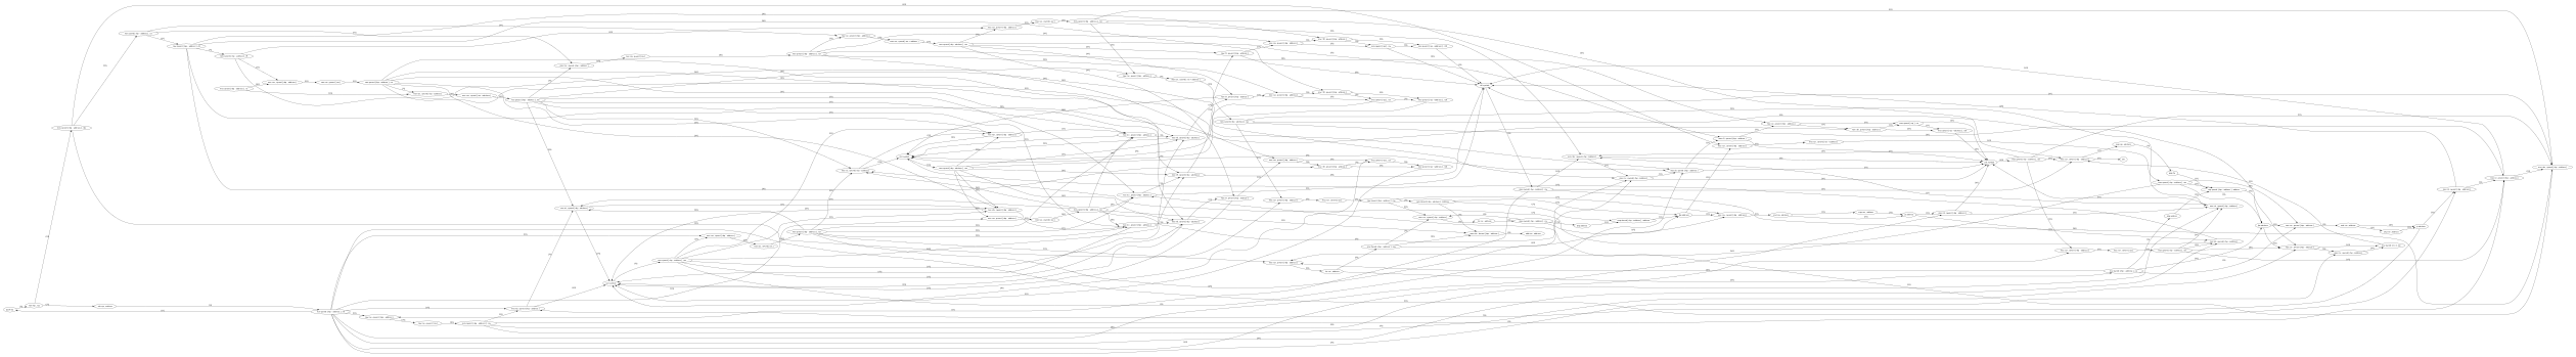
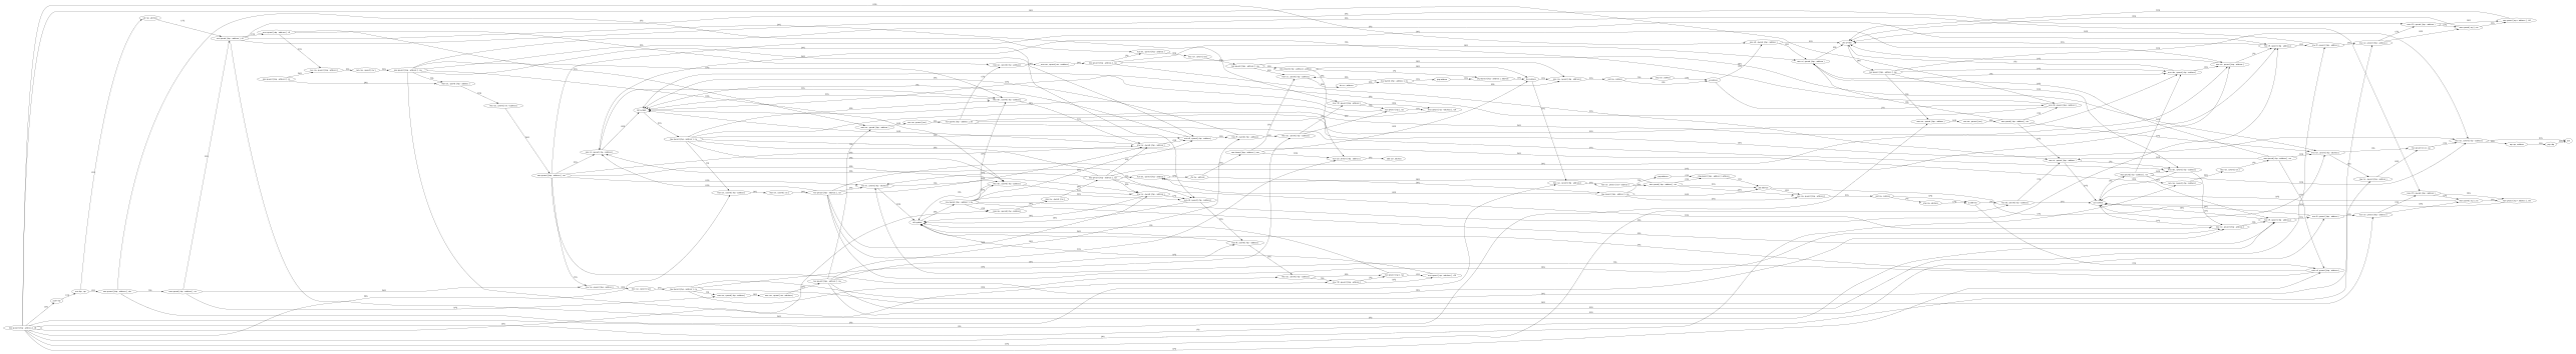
  digraph {
    fontname=Nunito
    rankdir=LR
    node [fontname=Nunito]
    edge [fontname=Nunito]
    n1 [label="push rbp"]
    n2 [label="mov rbp , rsp"]
    n3 [label="sub rsp , address"]
    n4 [label="mov qword [ rbp - address ] , rdx"]
    n5 [label="mov qword [ rbp - address ] , rdi"]
    n6 [label="mov rdi , qword [ rbp - address ]"]
    n7 [label="mov rdi , qword [ rbp - address ]"]
    n8 [label="mov rcx , qword [ rbp - address ]"]
    n9 [label="mov rdi , qword [ rbp - address ]"]
    n10 [label="mov rdi , qword [ rbp - address ]"]
    n11 [label="mov rax , qword [ rbp - address ]"]
    n12 [label="mov rax , qword [ rbp - address ]"]
    n13 [label="mov rax , qword [ rbp - address ]"]
    n14 [label="mov rax , qword [ rbp - address ]"]
    n15 [label="mov qword [ rbp - address ] , rsi"]
    n16 [label="mov rax , qword [ rbp - address ]"]
    n17 [label="mov rax , qword [ rbp - address ]"]
    n18 [label="mov rsi , qword [ rbp - address ]"]
    n19 [label="call symbol"]
    n20 [label="mov rsi , qword [ rbp - address ]"]
    n21 [label="call symbol"]
    n22 [label="mov qword [ rcx ] , rax"]
    n23 [label="mov rsi , qword [ rbp - address ]"]
    n24 [label="call symbol"]
    n25 [label="mov rsi , qword [ rbp - address ]"]
    n26 [label="call symbol"]
    n27 [label="mov rax , qword [ rax ]"]
    n28 [label="mov rax , qword [ rax ]"]
    n29 [label="mov rax , qword [ rax ]"]
    n30 [label="mov rax , qword [ rax ]"]
    n31 [label="mov qword [ rbp - address ] , rcx"]
    n32 [label="mov rax , qword [ rbp - address ]"]
    n33 [label="mov rax , qword [ rbp - address ]"]
    n34 [label="mov rax , qword [ rax ]"]
    n35 [label="mov rax , qword [ rax + address ]"]
    n36 [label="mov qword [ rbp - address ] , r8"]
    n37 [label="mov rax , qword [ rbp - address ]"]
    n38 [label="mov rax , qword [ rbp - address ]"]
    n39 [label="mov rax , qword [ rax ]"]
    n40 [label="mov rax , qword [ rax + address ]"]
    n41 [label="mov qword [ rbp - address ] , r9"]
    n42 [label="mov r10 , qword [ rbp - address ]"]
    n43 [label="mov r10 , qword [ rbp - address ]"]
    n44 [label="mov r10 , qword [ rbp - address ]"]
    n45 [label="mov r10 , qword [ rbp - address ]"]
    n46 [label="mov rax , qword [ rax ]"]
    n47 [label="mov rax , qword [ rax + address ]"]
    n48 [label="mov rax , qword [ rbp - address ]"]
    n49 [label="mov rax , qword [ rbp - address ]"]
    n50 [label="mov qword [ rsp ] , rax"]
    n51 [label="mov qword [ rsp + address ] , r10"]
    n52 [label="mov qword [ rsp ] , rax"]
    n53 [label="mov qword [ rsp + address ] , r10"]
    n54 [label="mov qword [ rsp ] , rax"]
    n55 [label="mov qword [ rsp + address ] , r10"]
    n56 [label="mov qword [ rsp ] , rax"]
    n57 [label="mov qword [ rsp + address ] , r10"]
    n58 [label="mov rax , qword [ rax ]"]
    n59 [label="mov rax , qword [ rax + address ]"]
    n60 [label="mov qword [ rbp - address ] , rax"]
    n61 [label="mov rdx , qword [ rbp - address ]"]
    n62 [label="mov r8 , qword [ rbp - address ]"]
    n63 [label="mov r8 , qword [ rbp - address ]"]
    n64 [label="mov rdx , qword [ rbp - address ]"]
    n65 [label="mov r8 , qword [ rbp - address ]"]
    n66 [label="mov r8 , qword [ rbp - address ]"]
    n67 [label="mov rcx , qword [ rbp - address ]"]
    n68 [label="mov r9 , qword [ rbp - address ]"]
    n69 [label="mov r9 , qword [ rbp - address ]"]
    n70 [label="mov rcx , qword [ rbp - address ]"]
    n71 [label="mov r9 , qword [ rbp - address ]"]
    n72 [label="mov r9 , qword [ rbp - address ]"]
    n73 [label="mov qword [ rbp - address ] , rax"]
    n74 [label="mov rcx , qword [ rbp - address ]"]
    n75 [label="mov rcx , qword [ rbp - address ]"]
    n76 [label="mov qword [ rbp - address ] , rax"]
    n77 [label="mov rax , qword [ rbp - address ]"]
    n78 [label="mov rax , qword [ rbp - address ]"]
    n79 [label="mov rax , qword [ rbp - address ]"]
    n80 [label="mov rax , qword [ rbp - address ]"]
    n81 [label="mov qword [ rbp - address ] , rax"]
    n82 [label="mov qword [ rbp - address ] , rax"]
    n83 [label="mov rax , qword [ rbp - address ]"]
    n84 [label="mov rdx , qword [ rbp - address ]"]
    n85 [label="mov rdx , qword [ rbp - address ]"]
    n86 [label="pop rsp , address"]
    n87 [label=jbe]
    n88 [label="mov qword [ rbp - address ] , rax"]
    n89 [label="mov rax , qword [ rbp - address ]"]
    n90 [label="mov qword [ rbp - address ] , rax"]
    n91 [label="mov dword [ rbp - address ] , address"]
    n92 [label="mov rax , qword [ rbp - address ]"]
    n93 [label="mov rcx , qword [ rbp - address ]"]
    n94 [label="cmp dword [ rbp - address ] , address"]
    n95 [label="mov eax , dword [ rbp - address ]"]
    n96 [label="jbe address"]
    n97 [label="and rax , address"]
    n98 [label="shr rcx , address"]
    n99 [label="add eax , address"]
    n100 [label="mov qword [ rbp - address ] , rax"]
    n101 [label="cmp qword [ rbp - address ] , address"]
    n102 [label="mov rax , qword [ rbp - address ]"]
    n103 [label="mov rax , qword [ rbp - address ]"]
    n104 [label="jbe address"]
    n105 [label="and rax , address"]
    n106 [label="shr rax , address"]
    n107 [label="cmp rax , address"]
    n108 [label="je address"]
    n109 [label="mov qword [ rbp - address ] , rax"]
    n110 [label="mov qword [ rbp - address ] , rax"]
    n111 [label="pop rbp"]
    n112 [label="cmp rax , address"]
    n113 [label="je address"]
    n114 [label="mov qword [ rbp - address ] , rax"]
    n115 [label="mov qword [ rbp - address ] , rax"]
    n116 [label="mov qword [ rbp - address ] , rax"]
    n117 [label="mov dword [ rbp - address ] , eax"]
    n118 [label="mov qword [ rbp - address ] , rcx"]
    n119 [label="jmp address"]
    n120 [label="mov qword [ rbp - address ] , rax"]
    n121 [label="mov qword [ rbp - address ] , rax"]
    n122 [label="mov qword [ rbp - address ] , rax"]
    n123 [label="jmp address"]
    n124 [label="mov qword [ rbp - address ] , rax"]
    n1 -> n2 [label=CFG]
    n2 -> n3 [label=CFG]
    n2 -> n4 [label=CFG]
-   n3 -> n5 [label=CFG]
+   n3 -> n36 [label=CFG]
    n4 -> n31 [label=CFG]
    n4 -> n32 [label=DFG]
    n4 -> n33 [label=DFG]
    n5 -> n1 [label=CFG]
    n5 -> n6 [label=DFG]
    n5 -> n7 [label=DFG]
    n5 -> n8 [label=DFG]
    n5 -> n9 [label=DFG]
    n5 -> n10 [label=DFG]
    n5 -> n11 [label=DFG]
    n5 -> n12 [label=DFG]
    n5 -> n13 [label=DFG]
    n5 -> n14 [label=DFG]
    n6 -> n18 [label=CFG]
    n6 -> n19 [label=DFG]
    n7 -> n20 [label=CFG]
    n7 -> n21 [label=DFG]
    n8 -> n22 [label=DFG]
    n9 -> n23 [label=CFG]
    n9 -> n24 [label=DFG]
    n10 -> n25 [label=CFG]
    n10 -> n26 [label=DFG]
    n11 -> n27 [label=DFG]
    n12 -> n28 [label=DFG]
    n13 -> n29 [label=DFG]
    n14 -> n30 [label=DFG]
    n15 -> n16 [label=DFG]
    n15 -> n17 [label=DFG]
    n16 -> n34 [label=DFG]
    n17 -> n35 [label=DFG]
    n18 -> n19 [label=DFG]
    n18 -> n61 [label=CFG]
    n19 -> n109 [label=DFG]
    n20 -> n21 [label=DFG]
    n20 -> n84 [label=CFG]
    n21 -> n110 [label=DFG]
    n22 -> n83 [label=CFG]
    n23 -> n24 [label=DFG]
    n23 -> n64 [label=CFG]
    n24 -> n114 [label=DFG]
    n25 -> n26 [label=DFG]
    n25 -> n85 [label=CFG]
    n26 -> n115 [label=DFG]
    n27 -> n116 [label=DFG]
    n28 -> n120 [label=DFG]
    n29 -> n121 [label=DFG]
    n30 -> n124 [label=DFG]
    n31 -> n36 [label=CFG]
    n31 -> n37 [label=DFG]
    n31 -> n38 [label=DFG]
    n32 -> n39 [label=DFG]
    n33 -> n40 [label=DFG]
    n34 -> n60 [label=DFG]
    n35 -> n73 [label=DFG]
    n36 -> n41 [label=CFG]
    n36 -> n42 [label=DFG]
    n36 -> n43 [label=DFG]
    n36 -> n44 [label=DFG]
    n36 -> n45 [label=DFG]
    n37 -> n46 [label=DFG]
    n38 -> n47 [label=DFG]
    n39 -> n90 [label=DFG]
    n40 -> n100 [label=DFG]
    n41 -> n16 [label=CFG]
    n41 -> n48 [label=DFG]
    n41 -> n49 [label=DFG]
    n42 -> n50 [label=CFG]
    n42 -> n51 [label=DFG]
    n43 -> n52 [label=CFG]
    n43 -> n53 [label=DFG]
    n44 -> n54 [label=CFG]
    n44 -> n55 [label=DFG]
    n45 -> n56 [label=CFG]
    n45 -> n57 [label=DFG]
    n46 -> n76 [label=DFG]
    n47 -> n81 [label=DFG]
    n48 -> n58 [label=DFG]
    n49 -> n59 [label=DFG]
    n50 -> n19 [label=DFG]
    n50 -> n51 [label=CFG]
    n51 -> n19 [label=DFG]
    n52 -> n21 [label=DFG]
    n52 -> n53 [label=CFG]
    n53 -> n21 [label=DFG]
    n54 -> n24 [label=DFG]
    n54 -> n55 [label=CFG]
    n55 -> n24 [label=DFG]
    n56 -> n26 [label=DFG]
    n56 -> n57 [label=CFG]
    n57 -> n26 [label=DFG]
    n58 -> n82 [label=DFG]
    n59 -> n88 [label=DFG]
    n60 -> n17 [label=CFG]
    n60 -> n61 [label=DFG]
    n60 -> n62 [label=DFG]
    n60 -> n63 [label=DFG]
    n60 -> n64 [label=DFG]
    n60 -> n65 [label=DFG]
    n60 -> n66 [label=DFG]
    n61 -> n19 [label=DFG]
    n61 -> n67 [label=CFG]
    n62 -> n19 [label=DFG]
    n62 -> n68 [label=CFG]
    n63 -> n21 [label=DFG]
    n63 -> n69 [label=CFG]
    n64 -> n24 [label=DFG]
    n64 -> n70 [label=CFG]
    n65 -> n24 [label=DFG]
    n65 -> n71 [label=CFG]
    n66 -> n26 [label=DFG]
    n66 -> n72 [label=CFG]
    n67 -> n19 [label=DFG]
    n67 -> n62 [label=CFG]
    n68 -> n19 [label=DFG]
    n68 -> n77 [label=CFG]
    n69 -> n21 [label=DFG]
    n69 -> n78 [label=CFG]
    n70 -> n24 [label=DFG]
    n70 -> n65 [label=CFG]
    n71 -> n24 [label=DFG]
    n71 -> n79 [label=CFG]
    n72 -> n26 [label=DFG]
    n72 -> n80 [label=CFG]
    n73 -> n18 [label=DFG]
    n73 -> n23 [label=DFG]
    n73 -> n37 [label=CFG]
    n73 -> n67 [label=DFG]
    n73 -> n70 [label=DFG]
    n73 -> n74 [label=DFG]
    n73 -> n75 [label=DFG]
    n74 -> n21 [label=DFG]
    n74 -> n63 [label=CFG]
    n75 -> n26 [label=DFG]
    n75 -> n66 [label=CFG]
    n76 -> n38 [label=CFG]
    n76 -> n77 [label=DFG]
    n76 -> n78 [label=DFG]
    n76 -> n79 [label=DFG]
    n76 -> n80 [label=DFG]
    n77 -> n42 [label=CFG]
    n77 -> n50 [label=DFG]
    n78 -> n43 [label=CFG]
    n78 -> n52 [label=DFG]
    n79 -> n44 [label=CFG]
    n79 -> n54 [label=DFG]
    n80 -> n45 [label=CFG]
    n80 -> n56 [label=DFG]
    n81 -> n48 [label=CFG]
    n81 -> n68 [label=DFG]
    n81 -> n69 [label=DFG]
    n81 -> n71 [label=DFG]
    n81 -> n72 [label=DFG]
    n82 -> n49 [label=CFG]
    n82 -> n83 [label=DFG]
    n82 -> n84 [label=DFG]
    n82 -> n85 [label=DFG]
    n83 -> n86 [label=CFG]
    n83 -> n87 [label=DFG]
    n84 -> n21 [label=DFG]
    n84 -> n74 [label=CFG]
    n85 -> n26 [label=DFG]
    n85 -> n75 [label=CFG]
    n86 -> n111 [label=CFG]
    n88 -> n20 [label=DFG]
    n88 -> n25 [label=DFG]
    n88 -> n32 [label=CFG]
    n88 -> n89 [label=DFG]
    n89 -> n8 [label=CFG]
    n89 -> n22 [label=DFG]
    n90 -> n91 [label=CFG]
    n90 -> n92 [label=DFG]
    n90 -> n93 [label=DFG]
    n91 -> n94 [label=CFG]
    n91 -> n95 [label=DFG]
    n91 -> n96 [label=DFG]
    n92 -> n97 [label=DFG]
    n93 -> n98 [label=DFG]
    n94 -> n96 [label=CFG]
    n95 -> n99 [label=DFG]
    n96 -> n33 [label=CFG]
    n96 -> n92 [label=CFG]
    n97 -> n107 [label=CFG]
    n97 -> n108 [label=DFG]
    n98 -> n118 [label=DFG]
    n100 -> n101 [label=CFG]
    n100 -> n102 [label=DFG]
    n100 -> n103 [label=DFG]
    n100 -> n104 [label=DFG]
    n101 -> n104 [label=CFG]
    n102 -> n105 [label=DFG]
    n103 -> n106 [label=DFG]
    n104 -> n89 [label=CFG]
    n104 -> n102 [label=CFG]
    n105 -> n112 [label=CFG]
    n105 -> n113 [label=DFG]
    n106 -> n117 [label=DFG]
    n106 -> n122 [label=DFG]
    n107 -> n108 [label=CFG]
    n108 -> n6 [label=CFG]
    n108 -> n7 [label=CFG]
    n109 -> n11 [label=CFG]
    n109 -> n61 [label=DFG]
    n109 -> n62 [label=DFG]
    n109 -> n63 [label=DFG]
    n109 -> n64 [label=DFG]
    n109 -> n65 [label=DFG]
    n109 -> n66 [label=DFG]
    n110 -> n12 [label=CFG]
    n110 -> n83 [label=DFG]
    n110 -> n84 [label=DFG]
    n110 -> n85 [label=DFG]
-   n111 -> n101 [label=CFG]
+   n111 -> n87 [label=CFG]
    n112 -> n113 [label=CFG]
    n113 -> n9 [label=CFG]
    n113 -> n10 [label=CFG]
    n114 -> n13 [label=CFG]
    n114 -> n61 [label=DFG]
    n114 -> n62 [label=DFG]
    n114 -> n63 [label=DFG]
    n114 -> n64 [label=DFG]
    n114 -> n65 [label=DFG]
    n114 -> n66 [label=DFG]
    n115 -> n14 [label=CFG]
    n115 -> n83 [label=DFG]
    n115 -> n84 [label=DFG]
    n115 -> n85 [label=DFG]
    n116 -> n18 [label=DFG]
    n116 -> n23 [label=DFG]
    n116 -> n67 [label=DFG]
    n116 -> n70 [label=DFG]
    n116 -> n74 [label=DFG]
    n116 -> n75 [label=DFG]
    n116 -> n95 [label=CFG]
    n117 -> n93 [label=CFG]
    n117 -> n95 [label=DFG]
    n117 -> n96 [label=DFG]
    n118 -> n92 [label=DFG]
    n118 -> n93 [label=DFG]
    n118 -> n119 [label=CFG]
    n119 -> n94 [label=CFG]
    n120 -> n6 [label=CFG]
    n120 -> n20 [label=DFG]
    n120 -> n25 [label=DFG]
    n120 -> n89 [label=DFG]
    n121 -> n18 [label=DFG]
    n121 -> n23 [label=DFG]
    n121 -> n67 [label=DFG]
    n121 -> n70 [label=DFG]
    n121 -> n74 [label=DFG]
    n121 -> n75 [label=DFG]
    n121 -> n103 [label=CFG]
    n122 -> n102 [label=DFG]
    n122 -> n103 [label=DFG]
    n122 -> n104 [label=DFG]
    n122 -> n123 [label=CFG]
    n123 -> n101 [label=CFG]
    n124 -> n9 [label=CFG]
    n124 -> n20 [label=DFG]
    n124 -> n25 [label=DFG]
    n124 -> n89 [label=DFG]
  }
